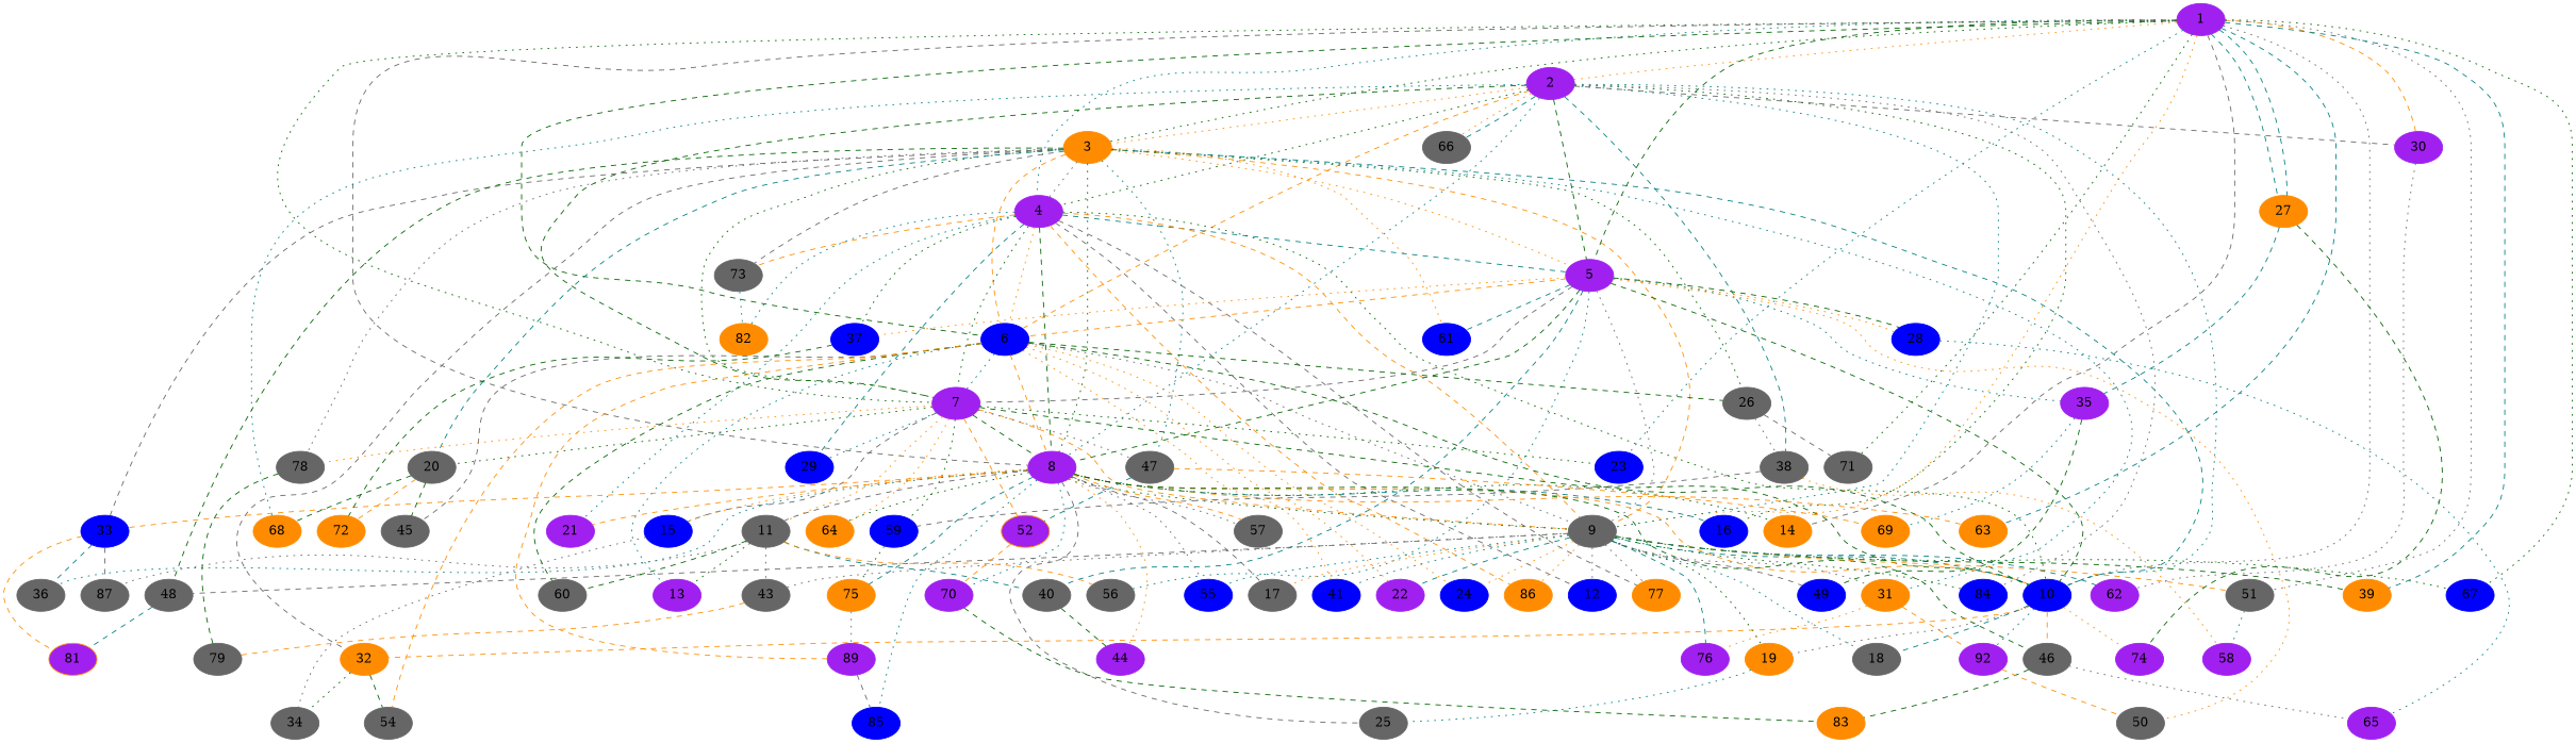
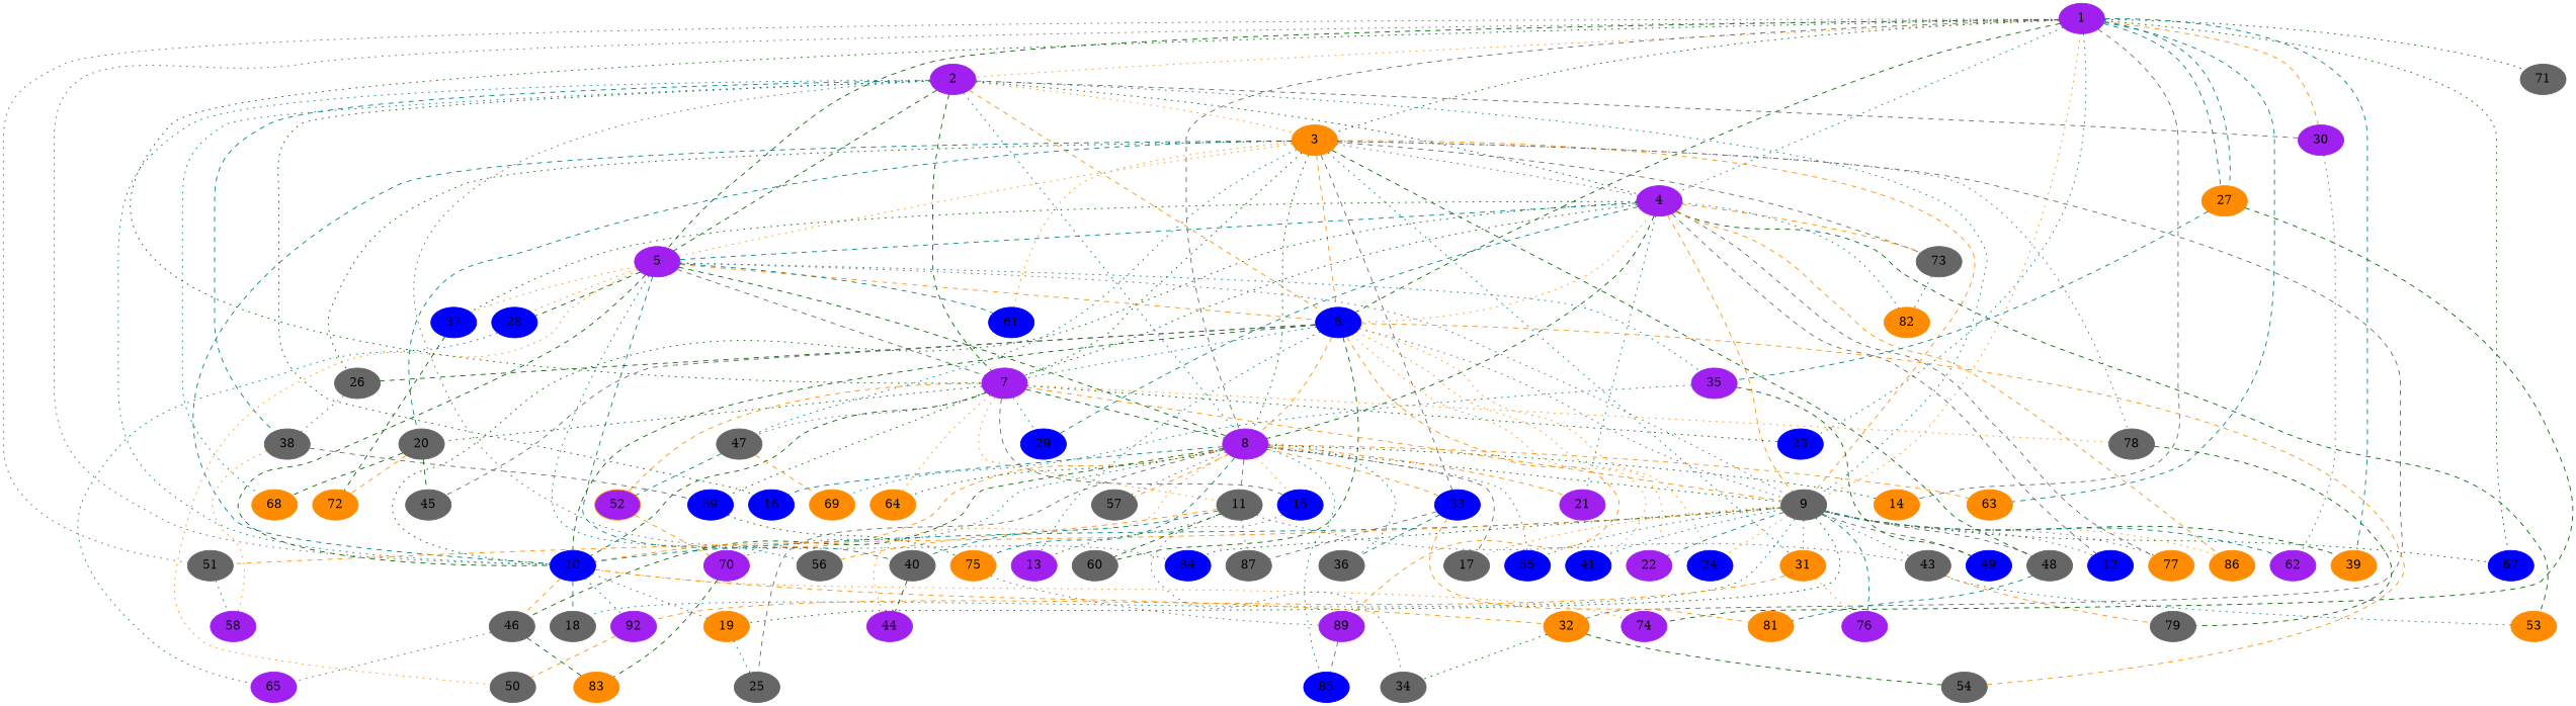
  graph {
    node [color=gray40 style=filled]
    edge [color=darkorange style=dashed]
    1 [color=purple]
    2 [color=purple]
    3 [color=darkorange]
    4 [color=purple]
    5 [color=purple]
    6 [color=blue]
    7 [color=purple]
    8 [color=purple]
    9
    10 [color=blue]
    14 [color=darkorange]
    23 [color=blue]
    27 [color=darkorange]
    30 [color=purple]
    39 [color=darkorange]
    51
    63 [color=darkorange]
    67 [color=blue]
    71
    16 [color=blue]
    38
-   66
    68 [color=darkorange]
    84 [color=blue]
    20
    26
    31 [color=darkorange]
    32 [color=darkorange]
    33 [color=blue]
    47
    48
    61 [color=blue]
    73
    78
    12 [color=blue]
    21 [color=purple]
    29 [color=blue]
    37 [color=blue]
+   53 [color=darkorange]
    77 [color=darkorange]
    82 [color=darkorange]
    86 [color=darkorange]
    28 [color=blue]
    35 [color=purple]
    40
    50
    56
    13 [color=purple]
    22 [color=purple]
    24 [color=blue]
    41 [color=blue]
    45
    54
    60
    n55 [color=purple label=89]
    11
    15 [color=blue]
    52 [color=darkorange fillcolor=purple]
    59 [color=blue]
    64 [color=darkorange]
    17
    25
    36
    44 [color=purple]
    46
    55 [color=blue]
    57
    70 [color=purple]
    75 [color=darkorange]
    85 [color=blue]
    18
    19 [color=darkorange]
    43
    49 [color=blue]
    62 [color=purple]
    76 [color=purple]
    n77 [color=purple label=92]
    74 [color=purple]
    58 [color=purple]
    72 [color=darkorange]
    34
    87
-   81 [color=darkorange fillcolor=purple]
+   81 [color=darkorange]
    69 [color=darkorange]
    79
    65 [color=purple]
    83 [color=darkorange]
    1 -- 2 [style=dotted]
    1 -- 3 [color=darkgreen style=dotted]
    1 -- 4 [color=teal style=dotted]
    1 -- 5 [color=darkgreen]
    1 -- 6 [color=darkgreen]
    1 -- 7 [color=darkgreen style=dotted]
    1 -- 8 [color=gray40]
    1 -- 9 [style=dotted]
    1 -- 10 [color=gray40 style=dotted]
    1 -- 14 [color=gray40]
    1 -- 23 [color=teal style=dotted]
    1 -- 27 [color=teal]
    1 -- 27 [color=teal]
    1 -- 30
    1 -- 39 [color=teal]
    1 -- 51 [color=gray40 style=dotted]
    1 -- 63 [color=teal]
    1 -- 67 [color=darkgreen style=dotted]
    1 -- 71 [color=darkgreen style=dotted]
    2 -- 3 [style=dotted]
    2 -- 4 [color=darkgreen style=dotted]
    2 -- 5 [color=darkgreen]
    2 -- 6
    2 -- 7 [color=darkgreen]
    2 -- 8 [color=teal style=dotted]
    2 -- 9 [color=teal style=dotted]
    2 -- 10 [color=teal style=dotted]
    2 -- 30 [color=gray40]
    2 -- 16 [color=darkgreen style=dotted]
    2 -- 38 [color=teal]
-   2 -- 66 [style=dotted]
-   2 -- 66 [color=teal]
    2 -- 68 [color=teal style=dotted]
    2 -- 84 [color=gray40 style=dotted]
    3 -- 4 [color=gray40 style=dotted]
    3 -- 5 [style=dotted]
    3 -- 6
    3 -- 7 [color=darkgreen style=dotted]
    3 -- 8 [color=darkgreen style=dotted]
    3 -- 9
    3 -- 10 [color=teal]
    3 -- 20 [color=teal]
    3 -- 26 [color=darkgreen style=dotted]
    3 -- 31 [color=teal style=dotted]
    3 -- 32 [color=gray40]
    3 -- 33 [color=gray40]
    3 -- 47 [color=teal style=dotted]
    3 -- 48 [color=darkgreen]
    3 -- 61 [style=dotted]
    3 -- 73 [color=gray40]
    3 -- 78 [color=gray40 style=dotted]
    4 -- 5 [color=teal]
    4 -- 6 [style=dotted]
    4 -- 7 [color=darkgreen style=dotted]
    4 -- 8 [color=darkgreen]
    4 -- 9
    4 -- 10 [color=darkgreen style=dotted]
    4 -- 73
    4 -- 12 [color=gray40]
    4 -- 21 [color=teal style=dotted]
    4 -- 29 [color=teal]
    4 -- 37 [color=darkgreen style=dotted]
+   4 -- 53 [color=darkgreen]
    4 -- 77 [color=gray40]
    4 -- 82 [color=teal style=dotted]
    4 -- 86
    5 -- 6
    5 -- 7 [color=gray40]
    5 -- 8 [color=darkgreen]
    5 -- 9 [color=gray40 style=dotted]
    5 -- 10 [color=darkgreen]
    5 -- 61 [color=teal]
    5 -- 37 [style=dotted]
    5 -- 28 [style=dotted]
    5 -- 28 [color=darkgreen]
    5 -- 35 [color=teal style=dotted]
    5 -- 40 [color=teal]
    5 -- 50 [style=dotted]
    5 -- 56 [color=teal style=dotted]
    6 -- 7 [color=teal style=dotted]
    6 -- 8
    6 -- 9 [color=gray40 style=dotted]
    6 -- 10 [color=darkgreen]
    6 -- 26 [color=darkgreen]
    6 -- 13 [color=teal style=dotted]
    6 -- 22 [style=dotted]
    6 -- 24 [style=dotted]
    6 -- 41 [style=dotted]
    6 -- 45 [color=gray40]
    6 -- 54
    6 -- 60 [color=darkgreen]
    6 -- n55
    7 -- 8 [color=darkgreen]
    7 -- 9
    7 -- 10 [color=darkgreen]
    7 -- 23 [color=darkgreen style=dotted]
    7 -- 20 [color=darkgreen style=dotted]
    7 -- 47 [color=gray40 style=dotted]
    7 -- 78 [style=dotted]
    7 -- 29 [color=teal style=dotted]
    7 -- 11 [style=dotted]
    7 -- 15 [color=gray40]
    7 -- 52
    7 -- 59 [color=darkgreen style=dotted]
    7 -- 64 [style=dotted]
    8 -- 9 [color=darkgreen style=dotted]
    8 -- 10
    8 -- 14 [color=darkgreen style=dotted]
    8 -- 63
    8 -- 16 [color=teal]
    8 -- 33
    8 -- 21
    8 -- 11 [color=gray40]
    8 -- 15 [style=dotted]
    8 -- 64 [color=darkgreen style=dotted]
    8 -- 17 [color=gray40]
    8 -- 25 [color=gray40]
    8 -- 36 [color=teal style=dotted]
    8 -- 44 [style=dotted]
    8 -- 46 [color=darkgreen]
    8 -- 55 [color=gray40 style=dotted]
    8 -- 57 [color=gray40 style=dotted]
    8 -- 57
    8 -- 70 [color=teal style=dotted]
    8 -- 75 [color=teal]
    8 -- 85 [color=teal style=dotted]
    9 -- 10 [color=teal]
    9 -- 39 [color=darkgreen]
    9 -- 51
    9 -- 67 [color=darkgreen style=dotted]
    9 -- 84 [color=darkgreen style=dotted]
    9 -- 31 [color=gray40 style=dotted]
    9 -- 48 [color=gray40]
    9 -- 12 [color=gray40 style=dotted]
    9 -- 77 [color=gray40 style=dotted]
    9 -- 86 [style=dotted]
    9 -- 22 [color=teal]
    9 -- 24 [style=dotted]
    9 -- 41 [color=teal style=dotted]
    9 -- 17 [style=dotted]
    9 -- 55 [color=teal style=dotted]
    9 -- 18 [color=teal style=dotted]
    9 -- 19 [color=darkgreen style=dotted]
    9 -- 43 [color=gray40 style=dotted]
    9 -- 49 [color=gray40]
    9 -- 62 [color=teal]
    9 -- 76 [color=teal]
    10 -- 32
    10 -- 46
    10 -- 18 [color=teal]
    10 -- 19 [color=gray40 style=dotted]
    10 -- n77 [color=teal style=dotted]
    10 -- 74 [style=dotted]
    27 -- 35 [color=teal]
    27 -- 74 [color=darkgreen]
    30 -- 62 [color=gray40 style=dotted]
    51 -- 58 [color=teal style=dotted]
    38 -- 59 [color=gray40]
    38 -- 58 [style=dotted]
    20 -- 68 [color=darkgreen]
    20 -- 45 [color=darkgreen]
    20 -- 72
-   26 -- 71 [color=gray40]
    26 -- 38 [color=gray40 style=dotted]
    31 -- 76 [style=dotted]
    31 -- n77
    32 -- 54 [color=darkgreen]
    32 -- 34 [color=darkgreen style=dotted]
    33 -- 36 [color=teal]
    33 -- 87 [color=gray40]
    33 -- 81
    47 -- 52 [color=teal]
    47 -- 69
    48 -- 81 [color=teal]
    73 -- 82 [color=teal style=dotted]
    78 -- 79 [color=darkgreen]
    37 -- 72 [color=darkgreen]
    28 -- 65 [color=teal style=dotted]
    35 -- 49 [color=darkgreen]
    35 -- 69 [color=teal style=dotted]
    40 -- 44 [color=darkgreen]
    n55 -- 85 [color=gray40]
    11 -- 40 [color=teal]
    11 -- 56
    11 -- 13 [color=darkgreen style=dotted]
    11 -- 60 [color=darkgreen]
    11 -- 43 [color=gray40 style=dotted]
    11 -- 87 [color=gray40 style=dotted]
    15 -- 34 [color=gray40 style=dotted]
    52 -- 70
    59 -- 75 [color=darkgreen style=dotted]
    46 -- 65 [color=gray40 style=dotted]
    46 -- 83 [color=darkgreen]
    70 -- 83 [color=darkgreen]
    75 -- n55 [color=gray40 style=dotted]
    19 -- 25 [color=teal style=dotted]
+   43 -- 53 [color=teal style=dotted]
    43 -- 79
    n77 -- 50
  }
